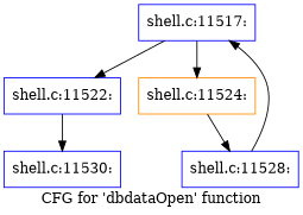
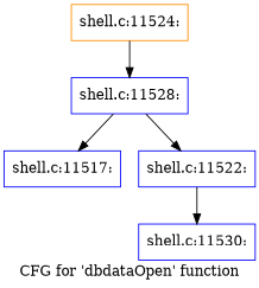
  digraph {
    label="CFG for 'dbdataOpen' function"
    node [color=blue shape=record]
    n1 [label="{shell.c:11517:}"]
    n2 [label="{shell.c:11522:}"]
    n3 [color=darkorange label="{shell.c:11524:}"]
    n4 [label="{shell.c:11530:}"]
    n5 [label="{shell.c:11528:}"]
-   n1 -> n2
-   n1 -> n3
+   n5 -> n2
    n2 -> n4
    n3 -> n5
    n5 -> n1
  }
